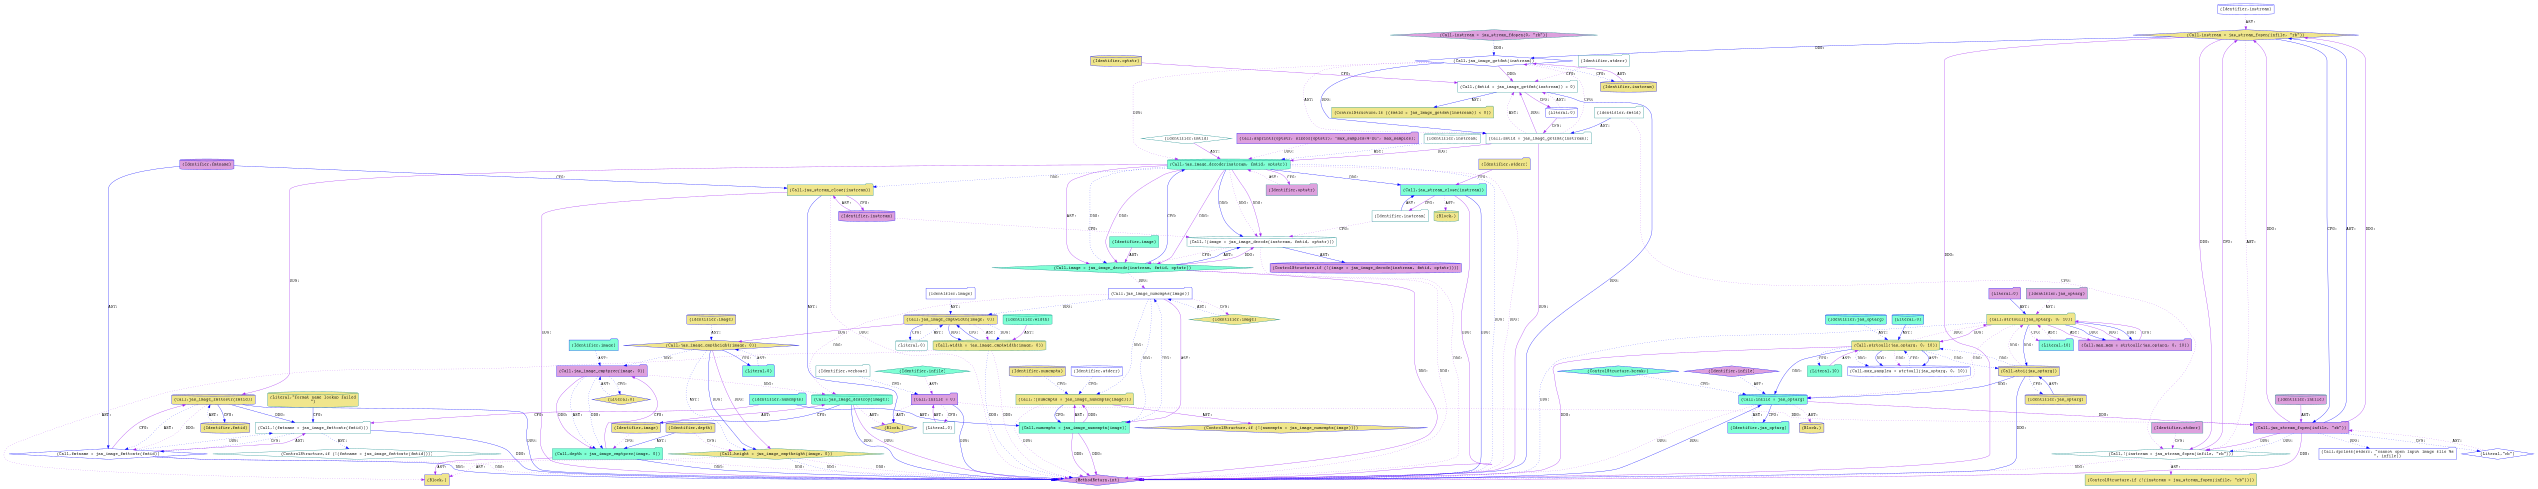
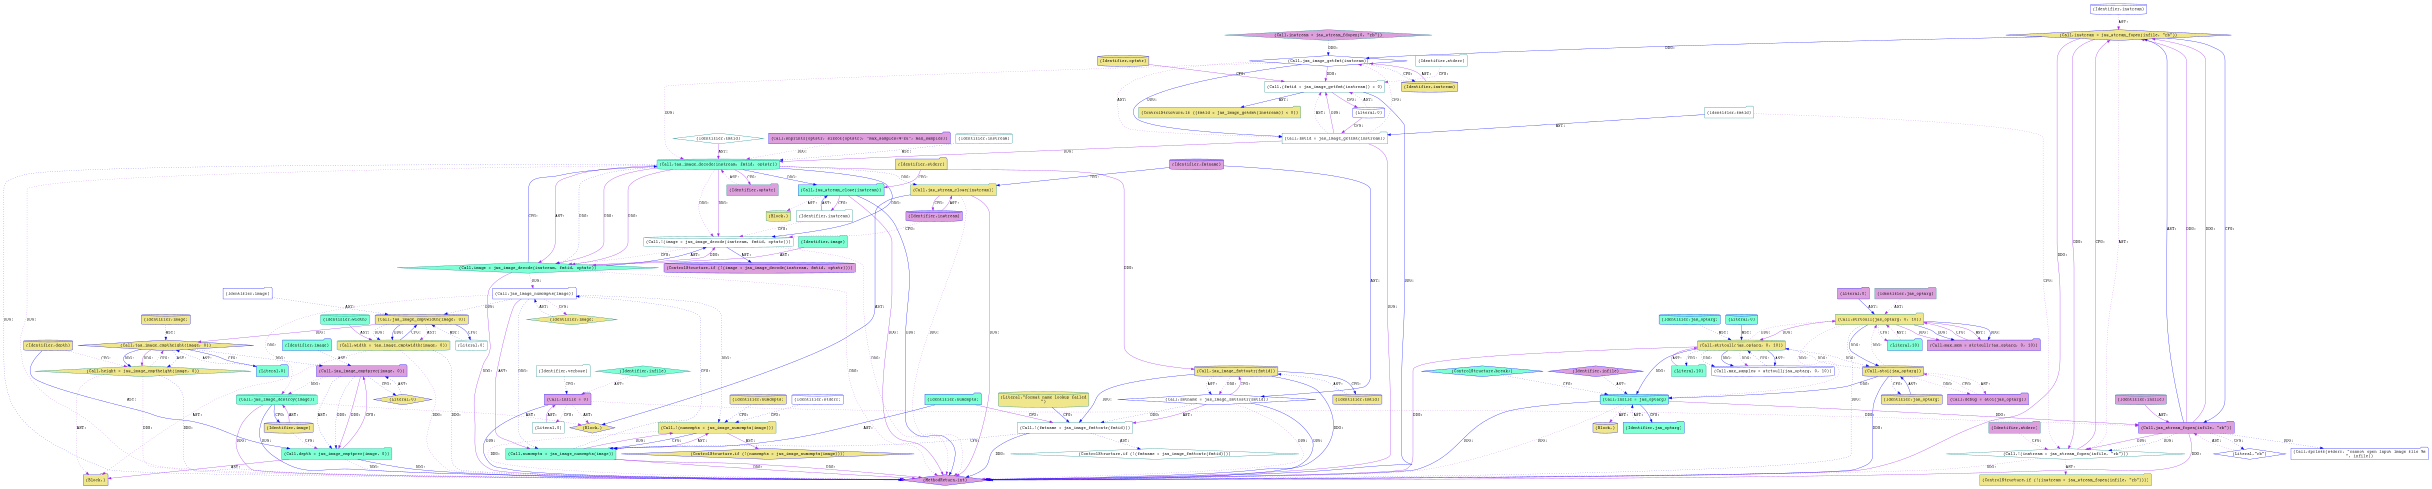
  digraph {
    fontname="Courier Prime"
    node [color=blue fillcolor=khaki fontname="Courier Prime" shape=folder style=filled]
    edge [color=purple fontname="Courier Prime" style=solid]
    n1 [label="(Call,instream = jas_stream_fopen(infile, \"rb\"))" shape=diamond]
    n2 [fillcolor=plum label="(Call,jas_stream_fopen(infile, \"rb\"))"]
    n3 [color=teal fillcolor=white label="(Call,!(instream = jas_stream_fopen(infile, \"rb\")))" shape=diamond]
    n4 [fillcolor=white label="(Call,jas_image_getfmt(instream))" shape=diamond]
    n5 [fillcolor=plum label="(MethodReturn,int)" shape=diamond]
    n6 [fillcolor=white label="(Literal,\"rb\")" shape=diamond]
    n7 [fillcolor=white label="(Call,fprintf(stderr, \"cannot open input image file %s\n\", infile))"]
    n8 [color=teal label="(ControlStructure,if (!(instream = jas_stream_fopen(infile, \"rb\"))))"]
    n9 [color=teal fillcolor=white label="(Call,(fmtid = jas_image_getfmt(instream)) < 0)"]
    n10 [color=teal fillcolor=white label="(Call,fmtid = jas_image_getfmt(instream))"]
    n11 [color=teal fillcolor=aquamarine label="(Call,jas_image_decode(instream, fmtid, optstr))" shape=cylinder]
    n12 [label="(Identifier,instream)" shape=cylinder]
    n13 [fillcolor=plum label="(Call,infile = 0)"]
    n14 [color=teal fillcolor=white label="(Literal,0)"]
    n15 [label="(Block,)" shape=diamond]
    n16 [fillcolor=aquamarine label="(Call,infile = jas_optarg)" shape=cylinder]
    n17 [fillcolor=aquamarine label="(Identifier,jas_optarg)"]
    n18 [label="(Block,)" shape=cylinder]
    n19 [color=teal label="(Call,strtoull(jas_optarg, 0, 10))"]
    n20 [color=teal label="(Call,strtoull(jas_optarg, 0, 10))" shape=cylinder]
    n21 [label="(Call,atoi(jas_optarg))" shape=cylinder]
    n22 [fillcolor=plum label="(Call,max_mem = strtoull(jas_optarg, 0, 10))"]
    n23 [fillcolor=aquamarine label="(Literal,10)"]
    n24 [color=teal fillcolor=aquamarine label="(Literal,10)"]
    n25 [fillcolor=white label="(Call,max_samples = strtoull(jas_optarg, 0, 10))" shape=cylinder]
+   n26 [fillcolor=plum label="(Call,debug = atoi(jas_optarg))"]
    n27 [label="(Identifier,jas_optarg)" shape=cylinder]
    n28 [color=teal label="(ControlStructure,if ((fmtid = jas_image_getfmt(instream)) < 0))"]
    n29 [fillcolor=white label="(Literal,0)" shape=cylinder]
    n30 [color=teal fillcolor=white label="(Call,!(image = jas_image_decode(instream, fmtid, optstr)))" shape=cylinder]
    n31 [color=teal fillcolor=aquamarine label="(Call,image = jas_image_decode(instream, fmtid, optstr))" shape=diamond]
    n32 [fillcolor=aquamarine label="(Call,jas_stream_close(instream))"]
    n33 [color=teal label="(Call,jas_stream_close(instream))"]
    n34 [label="(Call,jas_image_fmttostr(fmtid))" shape=cylinder]
    n35 [color=teal fillcolor=plum label="(Identifier,optstr)"]
    n36 [fillcolor=plum label="(ControlStructure,if (!(image = jas_image_decode(instream, fmtid, optstr))))" shape=cylinder]
    n37 [fillcolor=white label="(Call,jas_image_numcmpts(image))"]
    n38 [color=teal label="(Block,)" shape=cylinder]
    n39 [color=teal fillcolor=white label="(Identifier,instream)"]
    n40 [fillcolor=plum label="(Identifier,instream)" shape=cylinder]
    n41 [color=teal fillcolor=white label="(Call,!(fmtname = jas_image_fmttostr(fmtid)))"]
    n42 [fillcolor=white label="(Call,fmtname = jas_image_fmttostr(fmtid))" shape=diamond]
    n43 [label="(Identifier,fmtid)" shape=cylinder]
    n44 [color=teal label="(Call,!(numcmpts = jas_image_numcmpts(image)))"]
    n45 [color=teal fillcolor=aquamarine label="(Call,numcmpts = jas_image_numcmpts(image))"]
    n46 [label="(Call,jas_image_cmptwidth(image, 0))" shape=cylinder]
    n47 [color=teal fillcolor=aquamarine label="(Call,jas_image_destroy(image))" shape=cylinder]
    n48 [color=teal label="(Identifier,image)" shape=diamond]
    n49 [label="(ControlStructure,if (!(numcmpts = jas_image_numcmpts(image))))" shape=diamond]
    n50 [color=teal label="(Call,width = jas_image_cmptwidth(image, 0))" shape=cylinder]
    n51 [label="(Call,jas_image_cmptheight(image, 0))" shape=diamond]
    n52 [color=teal fillcolor=white label="(Literal,0)" shape=cylinder]
    n53 [label="(Identifier,image)" shape=cylinder]
    n54 [label="(Block,)"]
    n55 [color=teal label="(Call,height = jas_image_cmptheight(image, 0))" shape=diamond]
    n56 [fillcolor=plum label="(Call,jas_image_cmptprec(image, 0))"]
    n57 [fillcolor=aquamarine label="(Literal,0)"]
    n58 [color=teal fillcolor=aquamarine label="(Call,depth = jas_image_cmptprec(image, 0))"]
    n59 [label="(Literal,0)" shape=diamond]
    n60 [color=teal fillcolor=white label="(ControlStructure,if (!(fmtname = jas_image_fmttostr(fmtid))))" shape=diamond]
    n61 [color=teal fillcolor=plum label="(Identifier,stderr)"]
    n62 [color=teal fillcolor=white label="(Identifier,verbose)"]
    n63 [fillcolor=aquamarine label="(Identifier,jas_optarg)" shape=cylinder]
    n64 [color=teal fillcolor=aquamarine label="(Identifier,infile)" shape=diamond]
    n65 [label="(Identifier,stderr)"]
    n66 [color=teal fillcolor=aquamarine label="(Identifier,image)"]
    n67 [color=teal fillcolor=plum label="(Identifier,jas_optarg)"]
    n68 [fillcolor=plum label="(Identifier,fmtname)" shape=cylinder]
    n69 [fillcolor=white label="(Identifier,instream)" shape=cylinder]
    n70 [color=teal fillcolor=white label="(Identifier,instream)" shape=cylinder]
    n71 [fillcolor=aquamarine label="(Literal,0)" shape=cylinder]
    n72 [fillcolor=white label="(Identifier,image)"]
    n73 [fillcolor=aquamarine label="(ControlStructure,break;)" shape=diamond]
    n74 [fillcolor=aquamarine label="(Identifier,numcmpts)"]
    n75 [color=teal fillcolor=plum label="(Call,instream = jas_stream_fdopen(0, \"rb\"))" shape=diamond]
    n76 [color=teal fillcolor=white label="(Identifier,fmtid)" shape=diamond]
    n77 [color=teal fillcolor=aquamarine label="(Identifier,width)" shape=cylinder]
    n78 [color=teal fillcolor=white label="(Identifier,fmtid)"]
    n79 [fillcolor=white label="(Identifier,stderr)" shape=cylinder]
    n80 [fillcolor=plum label="(Call,snprintf(optstr, sizeof(optstr), \"max_samples=%-zu\", max_samples))"]
    n81 [fillcolor=aquamarine label="(Identifier,image)"]
    n82 [label="(Identifier,image)" shape=cylinder]
    n83 [color=teal fillcolor=plum label="(Identifier,infile)" shape=cylinder]
    n84 [label="(Identifier,depth)" shape=cylinder]
    n85 [label="(Identifier,optstr)" shape=cylinder]
    n86 [fillcolor=plum label="(Literal,0)"]
    n87 [color=teal label="(Literal,\"format name lookup failed\n\")" shape=cylinder]
    n88 [color=teal fillcolor=white label="(Identifier,stderr)"]
    n89 [label="(Identifier,numcmpts)" shape=cylinder]
    n90 [fillcolor=plum label="(Identifier,infile)" shape=diamond]
    n1 -> n2 [color=blue label="CFG: "]
    n1 -> n3 [label="AST: " style=dotted]
    n1 -> n3 [label="DDG: "]
    n1 -> n4 [color=blue label="DDG: "]
    n1 -> n5 [label="DDG: "]
    n2 -> n1 [color=blue label="AST: "]
    n2 -> n1 [label="DDG: "]
    n2 -> n1 [label="DDG: "]
    n2 -> n3 [label="DDG: "]
    n2 -> n3 [color=blue label="DDG: " style=dotted]
    n2 -> n5 [label="DDG: "]
    n2 -> n6 [color=blue label="CFG: " style=dotted]
    n2 -> n7 [color=blue label="DDG: " style=dotted]
    n3 -> n1 [label="CFG: "]
    n3 -> n5 [label="DDG: " style=dotted]
    n3 -> n8 [label="AST: " style=dotted]
    n4 -> n9 [label="DDG: "]
    n4 -> n10 [label="AST: " style=dotted]
    n4 -> n10 [color=blue label="DDG: "]
    n4 -> n11 [label="DDG: " style=dotted]
    n4 -> n12 [color=blue label="CFG: " style=dotted]
    n6 -> n2 [label="AST: " style=dotted]
    n9 -> n5 [color=blue label="DDG: "]
    n9 -> n28 [color=blue label="AST: "]
    n9 -> n29 [label="CFG: "]
    n10 -> n4 [label="CFG: " style=dotted]
    n10 -> n5 [label="DDG: "]
    n10 -> n9 [label="AST: " style=dotted]
    n10 -> n9 [label="DDG: "]
    n10 -> n11 [label="DDG: "]
    n11 -> n5 [color=blue label="DDG: " style=dotted]
    n11 -> n5 [label="DDG: " style=dotted]
    n11 -> n30 [color=blue label="DDG: "]
    n11 -> n30 [label="DDG: " style=dotted]
    n11 -> n30 [label="DDG: "]
    n11 -> n31 [label="AST: "]
    n11 -> n31 [color=blue label="DDG: " style=dotted]
    n11 -> n31 [label="DDG: "]
    n11 -> n31 [label="DDG: "]
    n11 -> n32 [color=blue label="DDG: "]
    n11 -> n33 [color=blue label="DDG: " style=dotted]
    n11 -> n34 [label="DDG: "]
    n11 -> n35 [label="CFG: "]
    n12 -> n4 [label="AST: "]
    n13 -> n2 [label="DDG: " style=dotted]
    n13 -> n5 [color=blue label="DDG: "]
    n13 -> n14 [label="CFG: " style=dotted]
    n13 -> n15 [label="AST: " style=dotted]
    n14 -> n13 [label="AST: "]
    n16 -> n2 [label="DDG: "]
    n16 -> n5 [color=blue label="DDG: "]
    n16 -> n5 [label="DDG: " style=dotted]
    n16 -> n17 [color=blue label="CFG: "]
    n16 -> n18 [label="AST: " style=dotted]
    n17 -> n16 [color=blue label="AST: " style=dotted]
    n19 -> n5 [color=blue label="DDG: " style=dotted]
    n19 -> n16 [label="DDG: " style=dotted]
    n19 -> n20 [label="DDG: "]
    n19 -> n21 [color=blue label="DDG: "]
    n19 -> n22 [label="AST: "]
    n19 -> n22 [color=blue label="DDG: "]
    n19 -> n22 [label="DDG: "]
    n19 -> n22 [color=blue label="DDG: "]
    n19 -> n23 [label="CFG: " style=dotted]
    n20 -> n5 [label="DDG: "]
    n20 -> n16 [color=blue label="DDG: "]
    n20 -> n19 [label="DDG: " style=dotted]
    n20 -> n21 [color=blue label="DDG: " style=dotted]
    n20 -> n24 [color=blue label="CFG: " style=dotted]
    n20 -> n25 [color=blue label="AST: "]
    n20 -> n25 [color=blue label="DDG: " style=dotted]
    n20 -> n25 [color=blue label="DDG: "]
    n20 -> n25 [label="DDG: " style=dotted]
    n21 -> n5 [color=blue label="DDG: "]
    n21 -> n16 [color=blue label="DDG: "]
    n21 -> n19 [label="DDG: " style=dotted]
    n21 -> n20 [color=blue label="DDG: " style=dotted]
+   n21 -> n26 [label="AST: " style=dotted]
+   n21 -> n26 [label="DDG: " style=dotted]
    n21 -> n27 [color=blue label="CFG: " style=dotted]
    n22 -> n19 [label="CFG: "]
    n23 -> n19 [label="AST: " style=dotted]
    n24 -> n20 [label="AST: "]
    n25 -> n20 [color=blue label="CFG: " style=dotted]
+   n26 -> n21 [label="CFG: " style=dotted]
    n27 -> n21 [color=blue label="AST: "]
    n29 -> n9 [label="AST: " style=dotted]
    n29 -> n10 [label="CFG: "]
    n30 -> n5 [label="DDG: " style=dotted]
    n30 -> n31 [label="CFG: " style=dotted]
    n30 -> n36 [color=blue label="AST: "]
    n31 -> n5 [label="DDG: "]
    n31 -> n5 [label="DDG: " style=dotted]
    n31 -> n11 [color=blue label="CFG: "]
    n31 -> n30 [color=blue label="AST: "]
    n31 -> n30 [label="DDG: "]
    n31 -> n37 [label="DDG: " style=dotted]
    n32 -> n5 [color=blue label="DDG: "]
    n32 -> n5 [label="DDG: "]
    n32 -> n38 [label="AST: " style=dotted]
    n32 -> n39 [label="CFG: "]
    n33 -> n5 [label="DDG: " style=dotted]
    n33 -> n5 [label="DDG: "]
    n33 -> n15 [color=blue label="AST: "]
    n33 -> n40 [label="CFG: "]
    n34 -> n5 [color=blue label="DDG: "]
    n34 -> n41 [color=blue label="DDG: "]
    n34 -> n42 [color=blue label="AST: " style=dotted]
    n34 -> n42 [label="DDG: " style=dotted]
    n34 -> n43 [color=blue label="CFG: "]
    n35 -> n11 [label="AST: " style=dotted]
    n37 -> n44 [color=blue label="DDG: " style=dotted]
    n37 -> n45 [label="AST: "]
    n37 -> n45 [color=blue label="DDG: " style=dotted]
    n37 -> n46 [color=blue label="DDG: " style=dotted]
    n37 -> n47 [label="DDG: " style=dotted]
    n37 -> n48 [label="CFG: " style=dotted]
    n39 -> n30 [label="CFG: " style=dotted]
    n39 -> n32 [color=blue label="AST: "]
    n40 -> n30 [label="CFG: " style=dotted]
    n40 -> n33 [label="AST: "]
    n41 -> n5 [color=blue label="DDG: "]
-   n41 -> n42 [color=blue label="CFG: " style=dotted]
+   n41 -> n45 [color=blue label="CFG: " style=dotted]
    n41 -> n60 [color=blue label="AST: " style=dotted]
    n42 -> n5 [label="DDG: " style=dotted]
    n42 -> n5 [color=blue label="DDG: "]
    n42 -> n34 [label="CFG: "]
    n42 -> n41 [label="AST: "]
    n42 -> n41 [color=blue label="DDG: " style=dotted]
    n43 -> n34 [color=blue label="AST: " style=dotted]
    n44 -> n5 [label="DDG: " style=dotted]
    n44 -> n45 [color=blue label="CFG: "]
    n44 -> n49 [label="AST: "]
    n45 -> n5 [label="DDG: "]
    n45 -> n5 [label="DDG: "]
    n45 -> n37 [color=blue label="CFG: " style=dotted]
    n45 -> n44 [label="AST: "]
    n45 -> n44 [label="DDG: "]
    n46 -> n50 [label="AST: " style=dotted]
    n46 -> n50 [color=blue label="DDG: " style=dotted]
    n46 -> n50 [color=blue label="DDG: "]
    n46 -> n51 [label="DDG: "]
    n46 -> n52 [color=blue label="CFG: "]
    n47 -> n5 [label="DDG: "]
    n47 -> n5 [color=blue label="DDG: "]
    n47 -> n15 [label="AST: " style=dotted]
    n47 -> n53 [color=blue label="CFG: "]
    n48 -> n37 [color=blue label="AST: " style=dotted]
    n50 -> n5 [label="DDG: " style=dotted]
    n50 -> n5 [color=blue label="DDG: " style=dotted]
    n50 -> n46 [color=blue label="CFG: "]
    n50 -> n54 [label="AST: " style=dotted]
    n51 -> n55 [color=blue label="AST: " style=dotted]
    n51 -> n55 [color=blue label="DDG: "]
    n51 -> n55 [label="DDG: "]
    n51 -> n56 [color=blue label="DDG: " style=dotted]
    n51 -> n57 [color=blue label="CFG: "]
    n52 -> n46 [color=blue label="AST: " style=dotted]
    n53 -> n47 [label="AST: "]
    n53 -> n58 [label="CFG: " style=dotted]
    n55 -> n5 [label="DDG: " style=dotted]
    n55 -> n5 [color=blue label="DDG: " style=dotted]
+   n55 -> n51 [label="CFG: " style=dotted]
    n55 -> n54 [label="AST: " style=dotted]
    n56 -> n47 [label="DDG: " style=dotted]
    n56 -> n58 [color=blue label="AST: " style=dotted]
    n56 -> n58 [color=blue label="DDG: " style=dotted]
    n56 -> n58 [label="DDG: "]
    n56 -> n59 [color=blue label="CFG: " style=dotted]
    n57 -> n51 [color=blue label="AST: " style=dotted]
    n58 -> n5 [label="DDG: " style=dotted]
    n58 -> n5 [color=blue label="DDG: "]
    n58 -> n54 [label="AST: "]
    n58 -> n56 [label="CFG: "]
    n59 -> n56 [color=blue label="AST: " style=dotted]
    n61 -> n3 [label="CFG: " style=dotted]
    n62 -> n13 [color=blue label="CFG: " style=dotted]
    n63 -> n20 [color=blue label="AST: " style=dotted]
    n64 -> n13 [label="AST: " style=dotted]
    n65 -> n32 [label="CFG: "]
    n66 -> n31 [label="AST: "]
    n67 -> n19 [label="AST: " style=dotted]
    n68 -> n33 [color=blue label="CFG: "]
    n68 -> n42 [color=blue label="AST: "]
    n69 -> n1 [label="AST: " style=dotted]
    n70 -> n11 [color=blue label="AST: " style=dotted]
    n71 -> n20 [color=blue label="AST: "]
    n72 -> n46 [color=blue label="AST: " style=dotted]
    n73 -> n16 [color=blue label="CFG: " style=dotted]
    n74 -> n41 [label="CFG: "]
    n74 -> n45 [color=blue label="AST: "]
    n75 -> n4 [color=blue label="DDG: " style=dotted]
    n76 -> n11 [label="AST: "]
    n77 -> n50 [label="AST: "]
    n78 -> n3 [label="CFG: " style=dotted]
    n78 -> n10 [color=blue label="AST: "]
    n79 -> n44 [color=blue label="CFG: " style=dotted]
    n80 -> n11 [label="DDG: " style=dotted]
    n81 -> n56 [color=blue label="AST: " style=dotted]
    n82 -> n51 [color=blue label="AST: " style=dotted]
    n83 -> n2 [label="AST: "]
    n84 -> n55 [label="CFG: " style=dotted]
    n84 -> n58 [color=blue label="AST: "]
    n85 -> n9 [label="CFG: "]
    n86 -> n19 [color=blue label="AST: "]
    n87 -> n41 [color=blue label="CFG: "]
    n88 -> n9 [label="CFG: " style=dotted]
    n89 -> n44 [color=blue label="CFG: " style=dotted]
    n90 -> n16 [color=blue label="AST: " style=dotted]
  }
